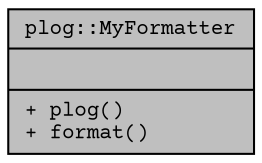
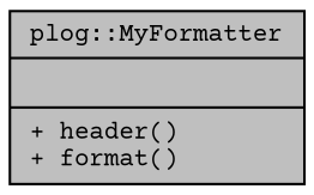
  digraph {
    fontname="Courier Prime"
-   n1 [color=black fillcolor=grey75 fontcolor=black fontname="Courier Prime" fontsize=10 height=0.2 label="{plog::MyFormatter\n||+ plog()\l+ format()\l}" shape=record style=filled width=0.4]
+   n1 [color=black fillcolor=grey75 fontcolor=black fontname="Courier Prime" fontsize=10 height=0.2 label="{plog::MyFormatter\n||+ header()\l+ format()\l}" shape=record style=filled width=0.4]
  }
